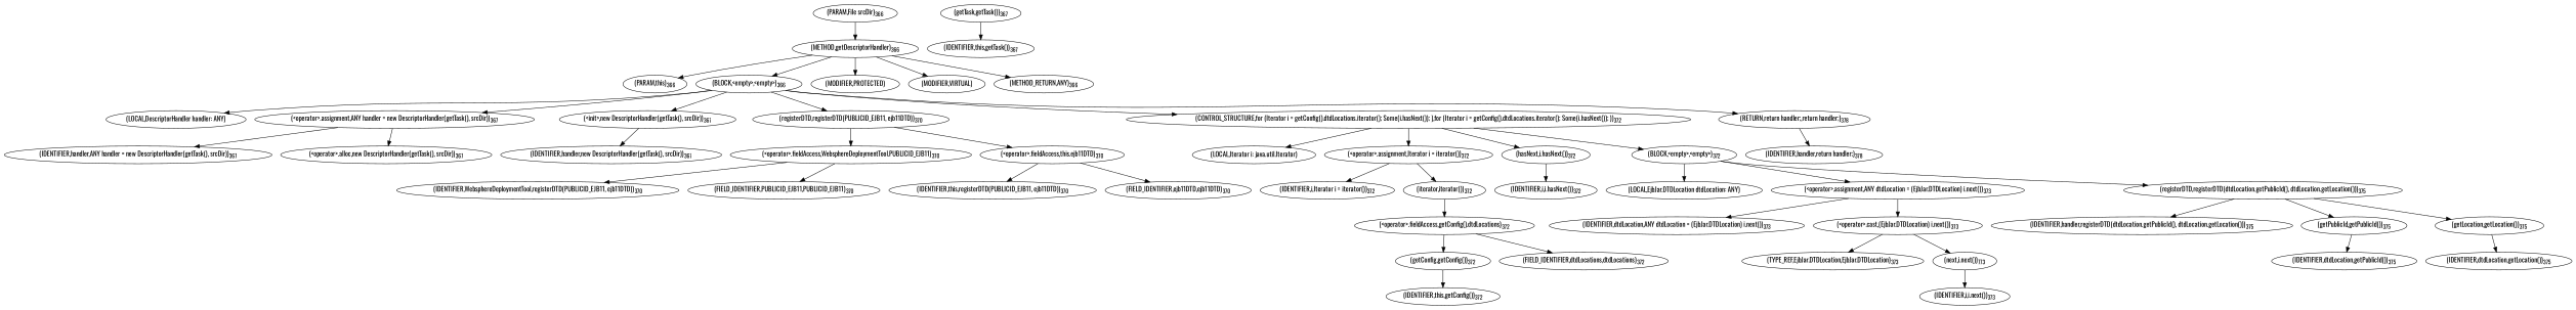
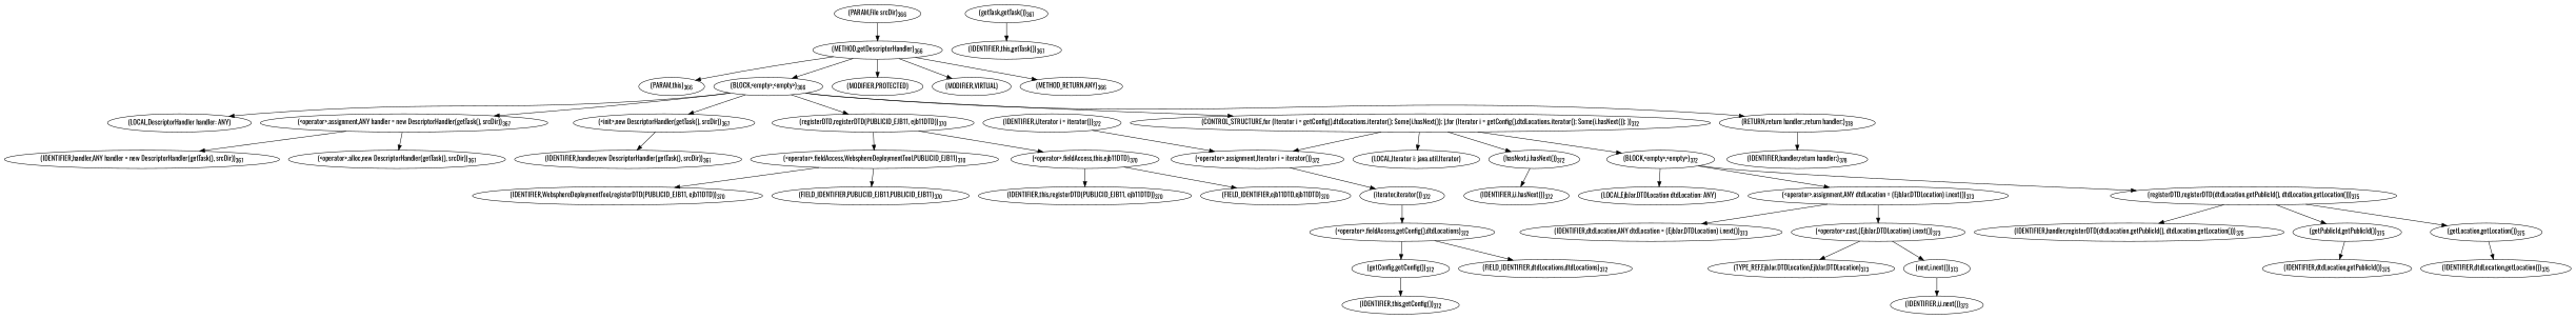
  digraph {
    fontname=Oswald
    node [fontname=Oswald]
    edge [fontname=Oswald]
    n1 [label=<(METHOD,getDescriptorHandler)<SUB>366</SUB>>]
    n2 [label=<(PARAM,this)<SUB>366</SUB>>]
    n3 [label=<(BLOCK,&lt;empty&gt;,&lt;empty&gt;)<SUB>366</SUB>>]
    n4 [label=<(MODIFIER,PROTECTED)>]
    n5 [label=<(MODIFIER,VIRTUAL)>]
    n6 [label=<(METHOD_RETURN,ANY)<SUB>366</SUB>>]
    n7 [label=<(PARAM,File srcDir)<SUB>366</SUB>>]
    n8 [label=<(LOCAL,DescriptorHandler handler: ANY)>]
    n9 [label=<(&lt;operator&gt;.assignment,ANY handler = new DescriptorHandler(getTask(), srcDir))<SUB>367</SUB>>]
    n10 [label=<(&lt;init&gt;,new DescriptorHandler(getTask(), srcDir))<SUB>367</SUB>>]
    n11 [label=<(registerDTD,registerDTD(PUBLICID_EJB11, ejb11DTD))<SUB>370</SUB>>]
    n12 [label=<(CONTROL_STRUCTURE,for (Iterator i = getConfig().dtdLocations.iterator(); Some(i.hasNext()); ),for (Iterator i = getConfig().dtdLocations.iterator(); Some(i.hasNext()); ))<SUB>372</SUB>>]
    n13 [label=<(RETURN,return handler;,return handler;)<SUB>378</SUB>>]
    n14 [label=<(IDENTIFIER,handler,ANY handler = new DescriptorHandler(getTask(), srcDir))<SUB>367</SUB>>]
    n15 [label=<(&lt;operator&gt;.alloc,new DescriptorHandler(getTask(), srcDir))<SUB>367</SUB>>]
    n16 [label=<(IDENTIFIER,handler,new DescriptorHandler(getTask(), srcDir))<SUB>367</SUB>>]
    n17 [label=<(&lt;operator&gt;.fieldAccess,WebsphereDeploymentTool.PUBLICID_EJB11)<SUB>370</SUB>>]
    n18 [label=<(&lt;operator&gt;.fieldAccess,this.ejb11DTD)<SUB>370</SUB>>]
    n19 [label=<(LOCAL,Iterator i: java.util.Iterator)>]
    n20 [label=<(&lt;operator&gt;.assignment,Iterator i = iterator())<SUB>372</SUB>>]
    n21 [label=<(hasNext,i.hasNext())<SUB>372</SUB>>]
    n22 [label=<(BLOCK,&lt;empty&gt;,&lt;empty&gt;)<SUB>372</SUB>>]
    n23 [label=<(IDENTIFIER,handler,return handler;)<SUB>378</SUB>>]
    n24 [label=<(getTask,getTask())<SUB>367</SUB>>]
    n25 [label=<(IDENTIFIER,this,getTask())<SUB>367</SUB>>]
    n26 [label=<(IDENTIFIER,WebsphereDeploymentTool,registerDTD(PUBLICID_EJB11, ejb11DTD))<SUB>370</SUB>>]
    n27 [label=<(FIELD_IDENTIFIER,PUBLICID_EJB11,PUBLICID_EJB11)<SUB>370</SUB>>]
    n28 [label=<(IDENTIFIER,this,registerDTD(PUBLICID_EJB11, ejb11DTD))<SUB>370</SUB>>]
    n29 [label=<(FIELD_IDENTIFIER,ejb11DTD,ejb11DTD)<SUB>370</SUB>>]
    n30 [label=<(IDENTIFIER,i,Iterator i = iterator())<SUB>372</SUB>>]
    n31 [label=<(iterator,iterator())<SUB>372</SUB>>]
    n32 [label=<(IDENTIFIER,i,i.hasNext())<SUB>372</SUB>>]
    n33 [label=<(LOCAL,EjbJar.DTDLocation dtdLocation: ANY)>]
    n34 [label=<(&lt;operator&gt;.assignment,ANY dtdLocation = (EjbJar.DTDLocation) i.next())<SUB>373</SUB>>]
    n35 [label=<(registerDTD,registerDTD(dtdLocation.getPublicId(), dtdLocation.getLocation()))<SUB>375</SUB>>]
    n36 [label=<(&lt;operator&gt;.fieldAccess,getConfig().dtdLocations)<SUB>372</SUB>>]
    n37 [label=<(getConfig,getConfig())<SUB>372</SUB>>]
    n38 [label=<(FIELD_IDENTIFIER,dtdLocations,dtdLocations)<SUB>372</SUB>>]
    n39 [label=<(IDENTIFIER,this,getConfig())<SUB>372</SUB>>]
    n40 [label=<(IDENTIFIER,dtdLocation,ANY dtdLocation = (EjbJar.DTDLocation) i.next())<SUB>373</SUB>>]
    n41 [label=<(&lt;operator&gt;.cast,(EjbJar.DTDLocation) i.next())<SUB>373</SUB>>]
    n42 [label=<(IDENTIFIER,handler,registerDTD(dtdLocation.getPublicId(), dtdLocation.getLocation()))<SUB>375</SUB>>]
    n43 [label=<(getPublicId,getPublicId())<SUB>375</SUB>>]
    n44 [label=<(getLocation,getLocation())<SUB>375</SUB>>]
    n45 [label=<(TYPE_REF,EjbJar.DTDLocation,EjbJar.DTDLocation)<SUB>373</SUB>>]
-   n46 [label=<(next,i.next())<SUB>773</SUB>>]
+   n46 [label=<(next,i.next())<SUB>373</SUB>>]
    n47 [label=<(IDENTIFIER,i,i.next())<SUB>373</SUB>>]
    n48 [label=<(IDENTIFIER,dtdLocation,getPublicId())<SUB>375</SUB>>]
    n49 [label=<(IDENTIFIER,dtdLocation,getLocation())<SUB>375</SUB>>]
    n1 -> n2
    n1 -> n3
    n1 -> n4
    n1 -> n5
    n1 -> n6
    n3 -> n8
    n3 -> n9
    n3 -> n10
    n3 -> n11
    n3 -> n12
    n3 -> n13
    n7 -> n1
    n9 -> n14
    n9 -> n15
    n10 -> n16
    n11 -> n17
    n11 -> n18
    n12 -> n19
    n12 -> n20
    n12 -> n21
    n12 -> n22
    n13 -> n23
    n17 -> n26
    n17 -> n27
    n18 -> n28
    n18 -> n29
-   n20 -> n30
+   n30 -> n20
    n20 -> n31
    n21 -> n32
    n22 -> n33
    n22 -> n34
    n22 -> n35
    n24 -> n25
    n31 -> n36
    n34 -> n40
    n34 -> n41
    n35 -> n42
    n35 -> n43
    n35 -> n44
    n36 -> n37
    n36 -> n38
    n37 -> n39
    n41 -> n45
    n41 -> n46
    n43 -> n48
    n44 -> n49
    n46 -> n47
  }
